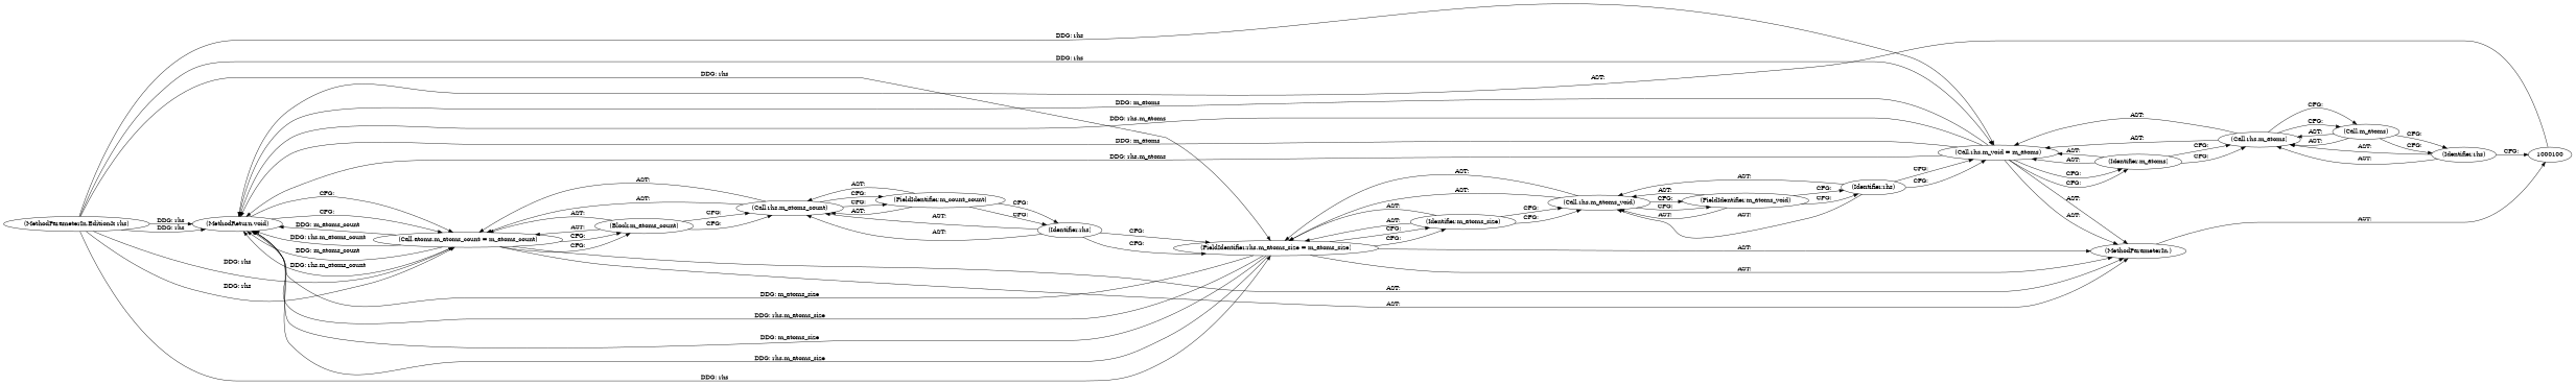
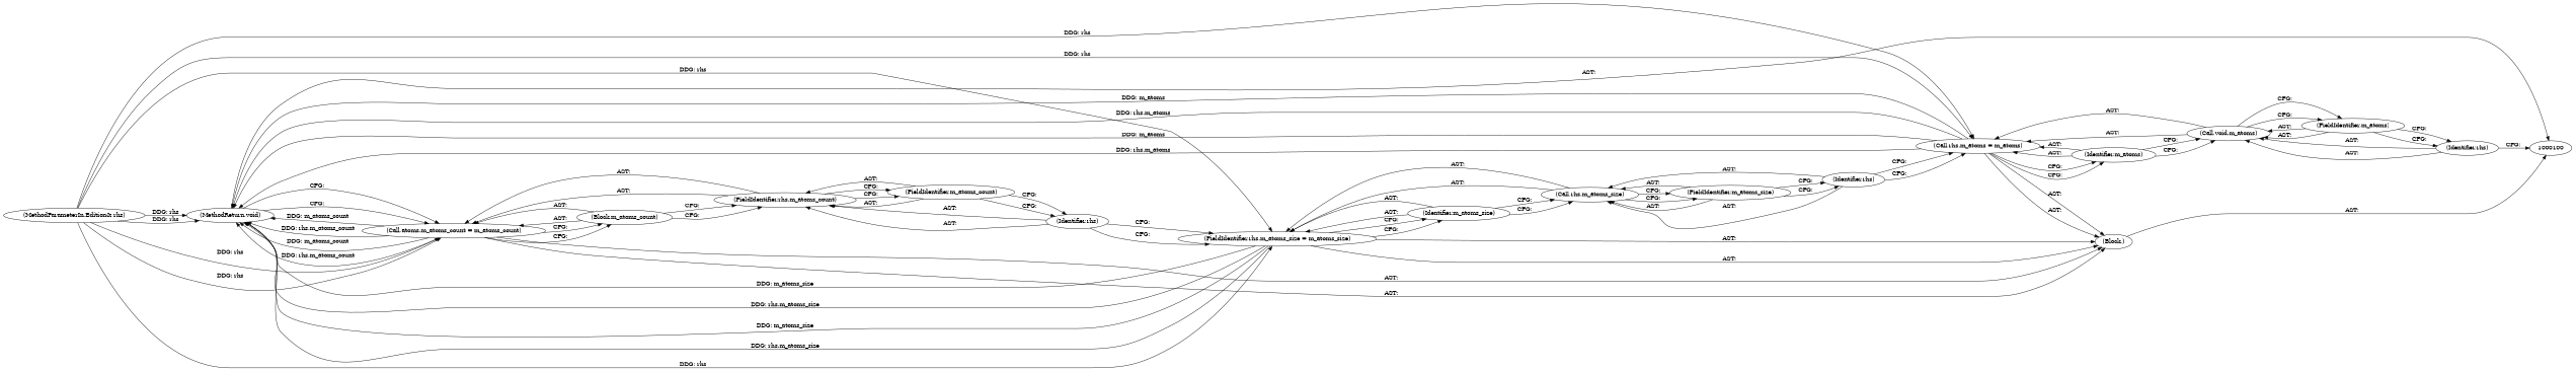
  digraph {
    rankdir=LR
    n1 [label="(MethodReturn,void)"]
    n2 [label="(Call,atoms.m_atoms_count = m_atoms_count)"]
    1000100
-   n4 [label="(MethodParameterIn,)"]
+   n4 [label="(Block,)"]
    n5 [label="(Block,m_atoms_count)"]
    n6 [label="(MethodParameterIn,Edition& rhs)"]
-   n7 [label="(Call,rhs.m_void = m_atoms)"]
+   n7 [label="(Call,rhs.m_atoms = m_atoms)"]
    n8 [label="(FieldIdentifier,rhs.m_atoms_size = m_atoms_size)"]
    n9 [label="(Identifier,m_atoms)"]
    n10 [label="(Identifier,m_atoms_size)"]
-   n11 [label="(Call,rhs.m_atoms)"]
-   n12 [label="(Call,m_atoms)"]
+   n11 [label="(Call,void.m_atoms)"]
+   n12 [label="(FieldIdentifier,m_atoms)"]
    n13 [label="(Identifier,rhs)"]
-   n14 [label="(Call,rhs.m_atoms_void)"]
-   n15 [label="(FieldIdentifier,m_atoms_void)"]
+   n14 [label="(Call,rhs.m_atoms_size)"]
+   n15 [label="(FieldIdentifier,m_atoms_size)"]
    n16 [label="(Identifier,rhs)"]
-   n17 [label="(Call,rhs.m_atoms_count)"]
-   n18 [label="(FieldIdentifier,m_count_count)"]
+   n17 [label="(FieldIdentifier,rhs.m_atoms_count)"]
+   n18 [label="(FieldIdentifier,m_atoms_count)"]
    n19 [label="(Identifier,rhs)"]
    n1 -> n2 [label="CFG: "]
    n1 -> n2 [label="CFG: "]
-   1000100 -> n1 [label="AST: "]
+   n1 -> 1000100 [label="AST: "]
    n2 -> n1 [label="DDG: m_atoms_count"]
    n2 -> n1 [label="DDG: rhs.m_atoms_count"]
    n2 -> n1 [label="DDG: m_atoms_count"]
    n2 -> n1 [label="DDG: rhs.m_atoms_count"]
    n2 -> n4 [label="AST: "]
    n2 -> n4 [label="AST: "]
    n2 -> n5 [label="CFG: "]
    n2 -> n5 [label="CFG: "]
    n4 -> 1000100 [label="AST: "]
    n5 -> n2 [label="AST: "]
    n5 -> n2 [label="AST: "]
    n5 -> n17 [label="CFG: "]
    n5 -> n17 [label="CFG: "]
    n6 -> n1 [label="DDG: rhs"]
    n6 -> n1 [label="DDG: rhs"]
    n6 -> n2 [label="DDG: rhs"]
    n6 -> n2 [label="DDG: rhs"]
    n6 -> n7 [label="DDG: rhs"]
    n6 -> n7 [label="DDG: rhs"]
    n6 -> n8 [label="DDG: rhs"]
    n6 -> n8 [label="DDG: rhs"]
    n7 -> n1 [label="DDG: m_atoms"]
    n7 -> n1 [label="DDG: rhs.m_atoms"]
    n7 -> n1 [label="DDG: m_atoms"]
    n7 -> n1 [label="DDG: rhs.m_atoms"]
    n7 -> n4 [label="AST: "]
    n7 -> n4 [label="AST: "]
    n7 -> n9 [label="CFG: "]
    n7 -> n9 [label="CFG: "]
    n8 -> n1 [label="DDG: m_atoms_size"]
    n8 -> n1 [label="DDG: rhs.m_atoms_size"]
    n8 -> n1 [label="DDG: m_atoms_size"]
    n8 -> n1 [label="DDG: rhs.m_atoms_size"]
    n8 -> n4 [label="AST: "]
    n8 -> n4 [label="AST: "]
    n8 -> n10 [label="CFG: "]
    n8 -> n10 [label="CFG: "]
    n9 -> n7 [label="AST: "]
    n9 -> n7 [label="AST: "]
    n9 -> n11 [label="CFG: "]
    n9 -> n11 [label="CFG: "]
    n10 -> n8 [label="AST: "]
    n10 -> n8 [label="AST: "]
    n10 -> n14 [label="CFG: "]
    n10 -> n14 [label="CFG: "]
    n11 -> n7 [label="AST: "]
    n11 -> n7 [label="AST: "]
    n11 -> n12 [label="CFG: "]
    n11 -> n12 [label="CFG: "]
    n12 -> n11 [label="AST: "]
    n12 -> n11 [label="AST: "]
    n12 -> n13 [label="CFG: "]
    n12 -> n13 [label="CFG: "]
    n13 -> 1000100 [label="CFG: "]
    n13 -> n11 [label="AST: "]
    n13 -> n11 [label="AST: "]
    n14 -> n8 [label="AST: "]
    n14 -> n8 [label="AST: "]
    n14 -> n15 [label="CFG: "]
    n14 -> n15 [label="CFG: "]
    n15 -> n14 [label="AST: "]
    n15 -> n14 [label="AST: "]
    n15 -> n16 [label="CFG: "]
    n15 -> n16 [label="CFG: "]
    n16 -> n7 [label="CFG: "]
    n16 -> n7 [label="CFG: "]
    n16 -> n14 [label="AST: "]
    n16 -> n14 [label="AST: "]
    n17 -> n2 [label="AST: "]
    n17 -> n2 [label="AST: "]
    n17 -> n18 [label="CFG: "]
    n17 -> n18 [label="CFG: "]
    n18 -> n17 [label="AST: "]
    n18 -> n17 [label="AST: "]
    n18 -> n19 [label="CFG: "]
    n18 -> n19 [label="CFG: "]
    n19 -> n8 [label="CFG: "]
    n19 -> n8 [label="CFG: "]
    n19 -> n17 [label="AST: "]
    n19 -> n17 [label="AST: "]
  }
